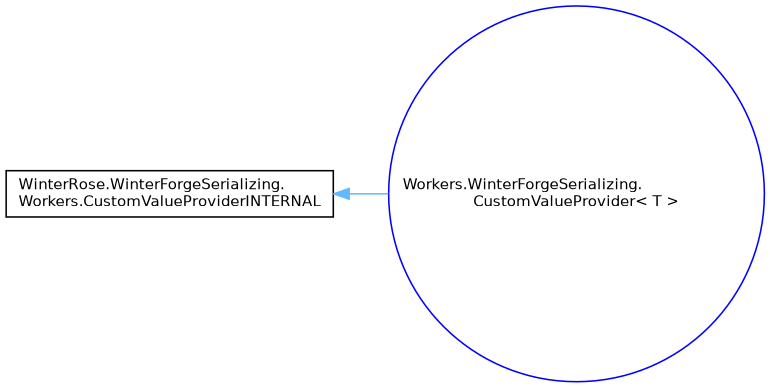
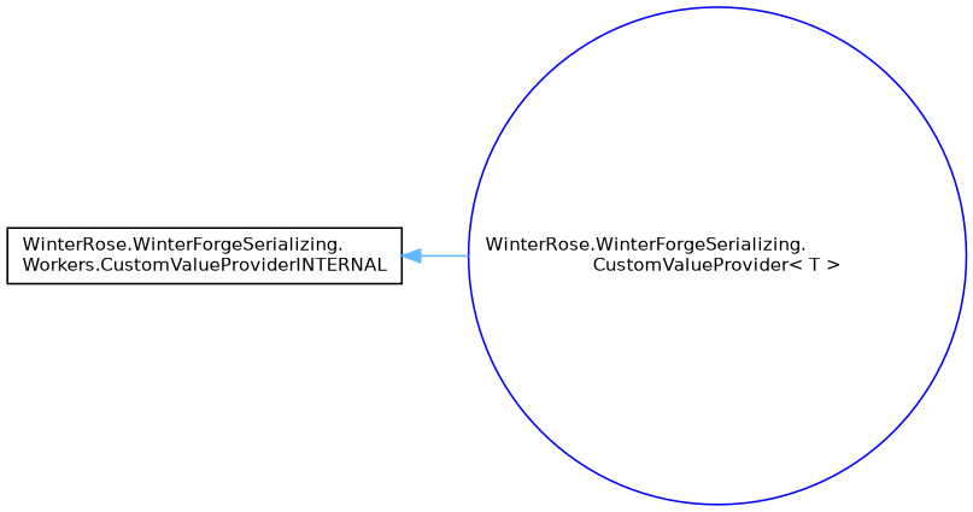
  digraph {
    rankdir=LR
    node [fillcolor=white fontname=Helvetica fontsize=10 style=filled]
    n1 [color=black height=0.2 label="WinterRose.WinterForgeSerializing.\lWorkers.CustomValueProviderINTERNAL" shape=box width=0.4]
-   n2 [color=blue height=0.2 label="Workers.WinterForgeSerializing.\lCustomValueProvider\< T \>" shape=circle width=0.4]
+   n2 [color=blue height=0.2 label="WinterRose.WinterForgeSerializing.\lCustomValueProvider\< T \>" shape=circle width=0.4]
    n1 -> n2 [color=steelblue1 dir=back fontname=Helvetica fontsize=10 labelfontname=Helvetica labelfontsize=10 style=solid]
  }
